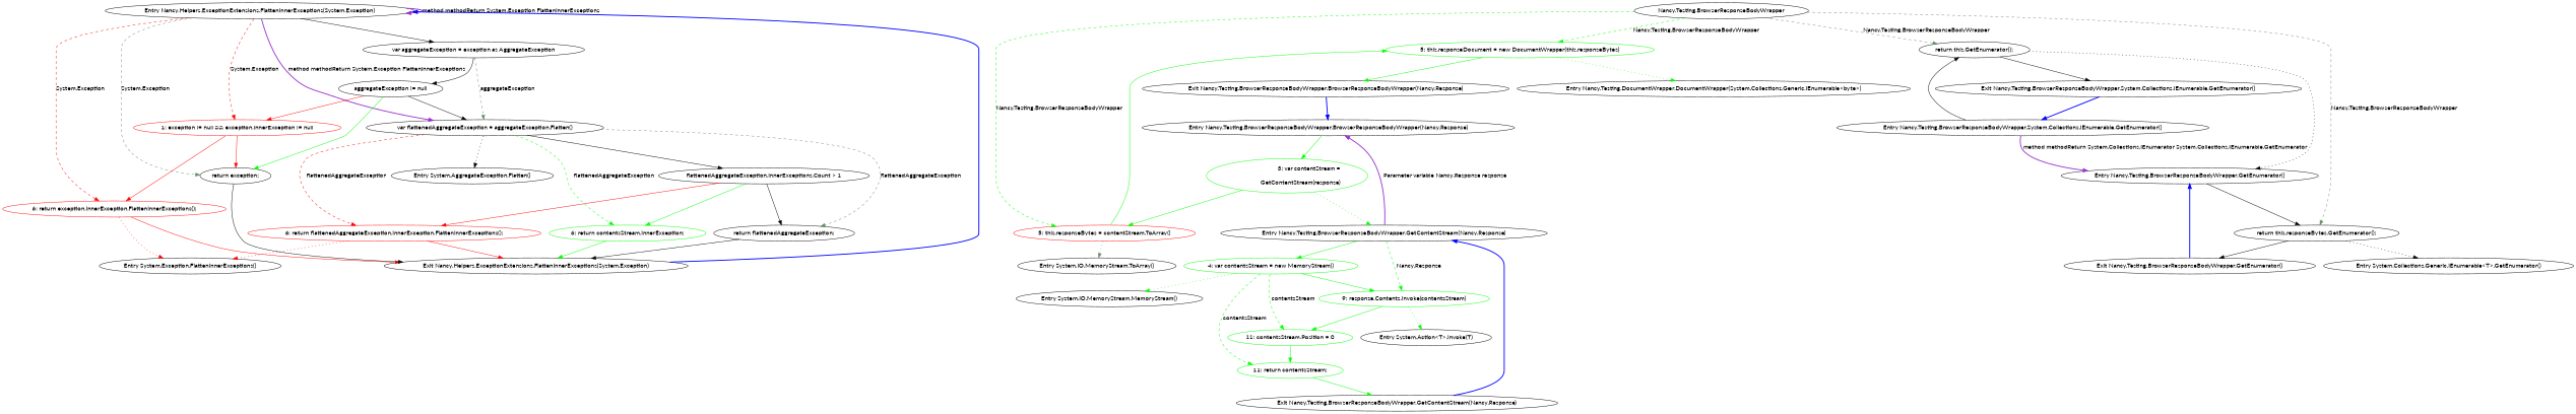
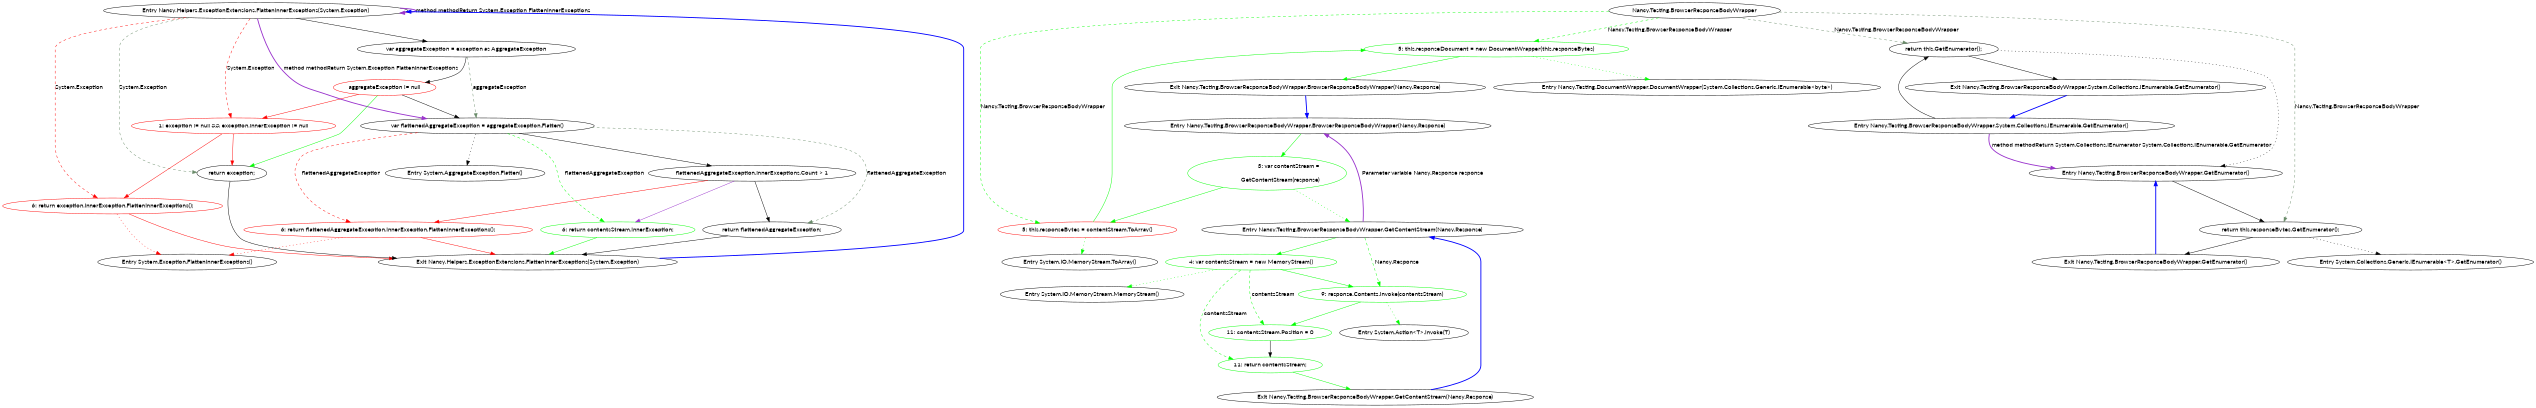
  digraph {
    fontname=Lato
    node [cluster="Nancy.Helpers.ExceptionExtensions.FlattenInnerExceptions(System.Exception)" fontname=Lato span="0-0" file="ExceptionExtensionsFixture.cs"]
    edge [color=green fontname=Lato style=solid]
    n1 [label="Entry Nancy.Helpers.ExceptionExtensions.FlattenInnerExceptions(System.Exception)" span="6-6" file=""]
    n2 [label="var aggregateException = exception as AggregateException" span="8-8" file=""]
    n3 [color=red community=0 label="1: exception != null && exception.InnerException != null" span="23-23" file=""]
    n4 [color=red community=0 label="6: return exception.InnerException.FlattenInnerExceptions();" span="25-25" file=""]
    n5 [label="return exception;" span="28-28" file=""]
    n6 [label="var flattenedAggregateException = aggregateException.Flatten()" span="11-11" file=""]
-   n7 [label="aggregateException != null" span="9-9" file=""]
+   n7 [label="aggregateException != null" span="9-9" color=red file=""]
    n8 [label="Exit Nancy.Helpers.ExceptionExtensions.FlattenInnerExceptions(System.Exception)" span="6-6" file=""]
    n9 [cluster="System.Exception.FlattenInnerExceptions()" label="Entry System.Exception.FlattenInnerExceptions()" span="6-6" file=""]
    n10 [label="flattenedAggregateException.InnerExceptions.Count > 1" span="15-15" file=""]
    n11 [cluster="System.AggregateException.Flatten()" label="Entry System.AggregateException.Flatten()" file=""]
    n12 [label="return flattenedAggregateException;" span="17-17" file=""]
    n13 [color=red community=0 label="6: return flattenedAggregateException.InnerException.FlattenInnerExceptions();" span="20-20" file=""]
    n14 [color=green community=0 label="6: return contentsStream.InnerException;" span="20-20" file=""]
    n15 [cluster="Nancy.Testing.DocumentWrapper.DocumentWrapper(System.Collections.Generic.IEnumerable<byte>)" label="Entry Nancy.Testing.DocumentWrapper.DocumentWrapper(System.Collections.Generic.IEnumerable<byte>)" span="18-18"]
    n16 [cluster="Nancy.Testing.BrowserResponseBodyWrapper.BrowserResponseBodyWrapper(Nancy.Response)" label="Entry Nancy.Testing.BrowserResponseBodyWrapper.BrowserResponseBodyWrapper(Nancy.Response)" span="14-14"]
    n17 [cluster="Nancy.Testing.BrowserResponseBodyWrapper.BrowserResponseBodyWrapper(Nancy.Response)" color=green community=0 label="3: var contentStream =\r\n                GetContentStream(response)" span="16-17"]
    n18 [cluster="Nancy.Testing.BrowserResponseBodyWrapper.BrowserResponseBodyWrapper(Nancy.Response)" color=red community=0 label="5: this.responseBytes = contentStream.ToArray()" span="19-19"]
    n19 [cluster="Nancy.Testing.BrowserResponseBodyWrapper.GetContentStream(Nancy.Response)" label="Entry Nancy.Testing.BrowserResponseBodyWrapper.GetContentStream(Nancy.Response)" span="23-23"]
    n20 [cluster="Nancy.Testing.BrowserResponseBodyWrapper.BrowserResponseBodyWrapper(Nancy.Response)" color=green community=0 label="5: this.responseDocument = new DocumentWrapper(this.responseBytes)" span="20-20"]
    n21 [cluster="System.IO.MemoryStream.ToArray()" label="Entry System.IO.MemoryStream.ToArray()"]
    n22 [cluster="Nancy.Testing.BrowserResponseBodyWrapper.GetContentStream(Nancy.Response)" color=green community=0 label="4: var contentsStream = new MemoryStream()" span="25-25"]
    n23 [cluster="Nancy.Testing.BrowserResponseBodyWrapper.GetContentStream(Nancy.Response)" color=green community=0 label="9: response.Contents.Invoke(contentsStream)" span="26-26"]
    n24 [cluster="Nancy.Testing.BrowserResponseBodyWrapper.BrowserResponseBodyWrapper(Nancy.Response)" label="Exit Nancy.Testing.BrowserResponseBodyWrapper.BrowserResponseBodyWrapper(Nancy.Response)" span="14-14"]
    n25 [cluster="Nancy.Testing.BrowserResponseBodyWrapper.System.Collections.IEnumerable.GetEnumerator()" label="Entry Nancy.Testing.BrowserResponseBodyWrapper.System.Collections.IEnumerable.GetEnumerator()" span="54-54"]
    n26 [cluster="Nancy.Testing.BrowserResponseBodyWrapper.System.Collections.IEnumerable.GetEnumerator()" label="return this.GetEnumerator();" span="56-56"]
    n27 [cluster="Nancy.Testing.BrowserResponseBodyWrapper.GetEnumerator()" label="Entry Nancy.Testing.BrowserResponseBodyWrapper.GetEnumerator()" span="45-45"]
    n28 [cluster="Nancy.Testing.BrowserResponseBodyWrapper.System.Collections.IEnumerable.GetEnumerator()" label="Exit Nancy.Testing.BrowserResponseBodyWrapper.System.Collections.IEnumerable.GetEnumerator()" span="54-54"]
    n29 [cluster="Nancy.Testing.BrowserResponseBodyWrapper.GetEnumerator()" label="return this.responseBytes.GetEnumerator();" span="47-47"]
    n30 [cluster="Nancy.Testing.BrowserResponseBodyWrapper.GetContentStream(Nancy.Response)" color=green community=0 label="11: contentsStream.Position = 0" span="27-27"]
    n31 [cluster="Nancy.Testing.BrowserResponseBodyWrapper.GetContentStream(Nancy.Response)" color=green community=0 label="11: return contentsStream;" span="28-28"]
    n32 [cluster="System.IO.MemoryStream.MemoryStream()" label="Entry System.IO.MemoryStream.MemoryStream()"]
    n33 [cluster="System.Action<T>.Invoke(T)" label="Entry System.Action<T>.Invoke(T)"]
    n34 [cluster="Nancy.Testing.BrowserResponseBodyWrapper.GetContentStream(Nancy.Response)" label="Exit Nancy.Testing.BrowserResponseBodyWrapper.GetContentStream(Nancy.Response)" span="23-23"]
    n35 [cluster="System.Collections.Generic.IEnumerable<T>.GetEnumerator()" label="Entry System.Collections.Generic.IEnumerable<T>.GetEnumerator()"]
    n36 [cluster="Nancy.Testing.BrowserResponseBodyWrapper.GetEnumerator()" label="Exit Nancy.Testing.BrowserResponseBodyWrapper.GetEnumerator()" span="45-45"]
    n37 [label="Nancy.Testing.BrowserResponseBodyWrapper" cluster="" span=""]
    n1 -> n1 [color=darkorchid label="method methodReturn System.Exception FlattenInnerExceptions" style=bold]
    n1 -> n2 [color=""]
    n1 -> n3 [color=red label="System.Exception" style=dashed]
    n1 -> n4 [color=red label="System.Exception" style=dashed]
    n1 -> n5 [color=darkseagreen4 label="System.Exception" style=dashed]
    n1 -> n6 [color=darkorchid label="method methodReturn System.Exception FlattenInnerExceptions" style=bold]
    n2 -> n6 [color=darkseagreen4 label=aggregateException style=dashed]
    n2 -> n7 [color=""]
    n3 -> n4 [color=red]
    n3 -> n5 [color=red]
    n4 -> n8 [color=red]
    n4 -> n9 [color=red style=dotted]
    n5 -> n8 [color=""]
    n6 -> n10 [color=""]
    n6 -> n11 [style=dotted color=""]
    n6 -> n12 [color=darkseagreen4 label=flattenedAggregateException style=dashed]
    n6 -> n13 [color=red label=flattenedAggregateException style=dashed]
    n6 -> n14 [label=flattenedAggregateException style=dashed]
    n7 -> n3 [color=red]
    n7 -> n5
    n7 -> n6 [color=""]
    n8 -> n1 [color=blue style=bold]
    n10 -> n12 [color=""]
    n10 -> n13 [color=red]
-   n10 -> n14
+   n10 -> n14 [color=darkorchid]
    n12 -> n8 [color=""]
    n13 -> n8 [color=red]
    n13 -> n9 [color=red style=dotted]
    n14 -> n8
    n16 -> n17
    n17 -> n18
    n17 -> n19 [style=dotted]
    n18 -> n20
-   n18 -> n21 [color=darkseagreen4 style=dotted]
+   n18 -> n21 [style=dotted]
    n19 -> n16 [color=darkorchid label="Parameter variable Nancy.Response response" style=bold]
    n19 -> n22
    n19 -> n23 [label="Nancy.Response" style=dashed]
    n20 -> n15 [style=dotted]
    n20 -> n24
    n22 -> n23
    n22 -> n30 [label=contentsStream style=dashed]
    n22 -> n31 [label=contentsStream style=dashed]
    n22 -> n32 [style=dotted]
    n23 -> n30
    n23 -> n33 [style=dotted]
    n24 -> n16 [color=blue style=bold]
    n25 -> n26 [color=""]
    n25 -> n27 [color=darkorchid label="method methodReturn System.Collections.IEnumerator System.Collections.IEnumerable.GetEnumerator" style=bold]
    n26 -> n27 [style=dotted color=""]
    n26 -> n28 [color=""]
    n27 -> n29 [color=""]
    n28 -> n25 [color=blue style=bold]
    n29 -> n35 [style=dotted color=""]
    n29 -> n36 [color=""]
-   n30 -> n31
+   n30 -> n31 [color=black]
    n31 -> n34
    n34 -> n19 [color=blue style=bold]
    n36 -> n27 [color=blue style=bold]
    n37 -> n18 [label="Nancy.Testing.BrowserResponseBodyWrapper" style=dashed]
    n37 -> n20 [label="Nancy.Testing.BrowserResponseBodyWrapper" style=dashed]
    n37 -> n26 [color=darkseagreen4 label="Nancy.Testing.BrowserResponseBodyWrapper" style=dashed]
    n37 -> n29 [color=darkseagreen4 label="Nancy.Testing.BrowserResponseBodyWrapper" style=dashed]
  }
